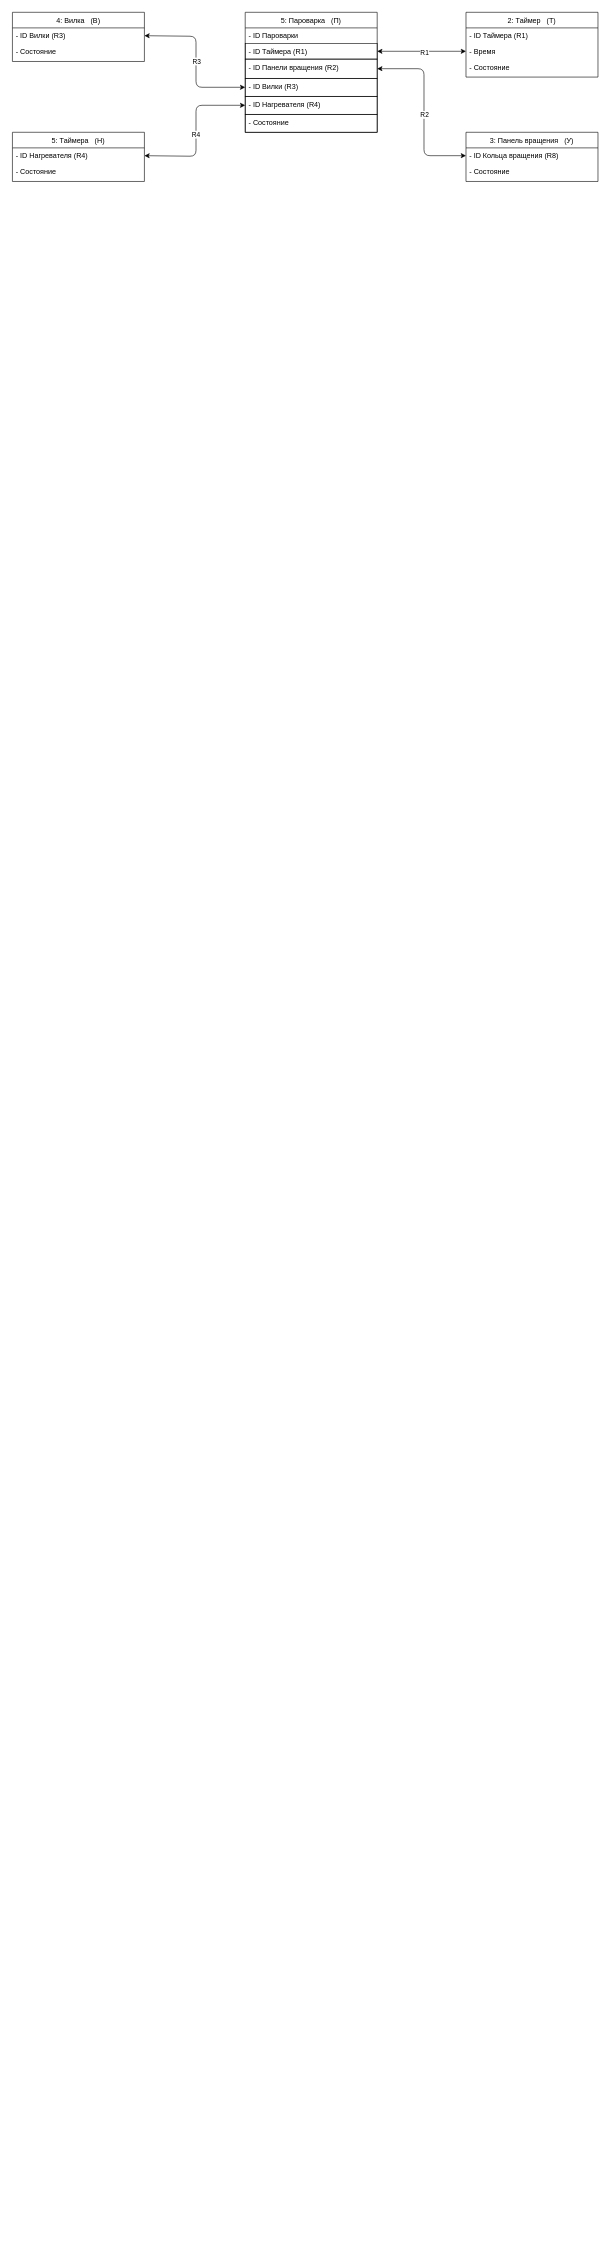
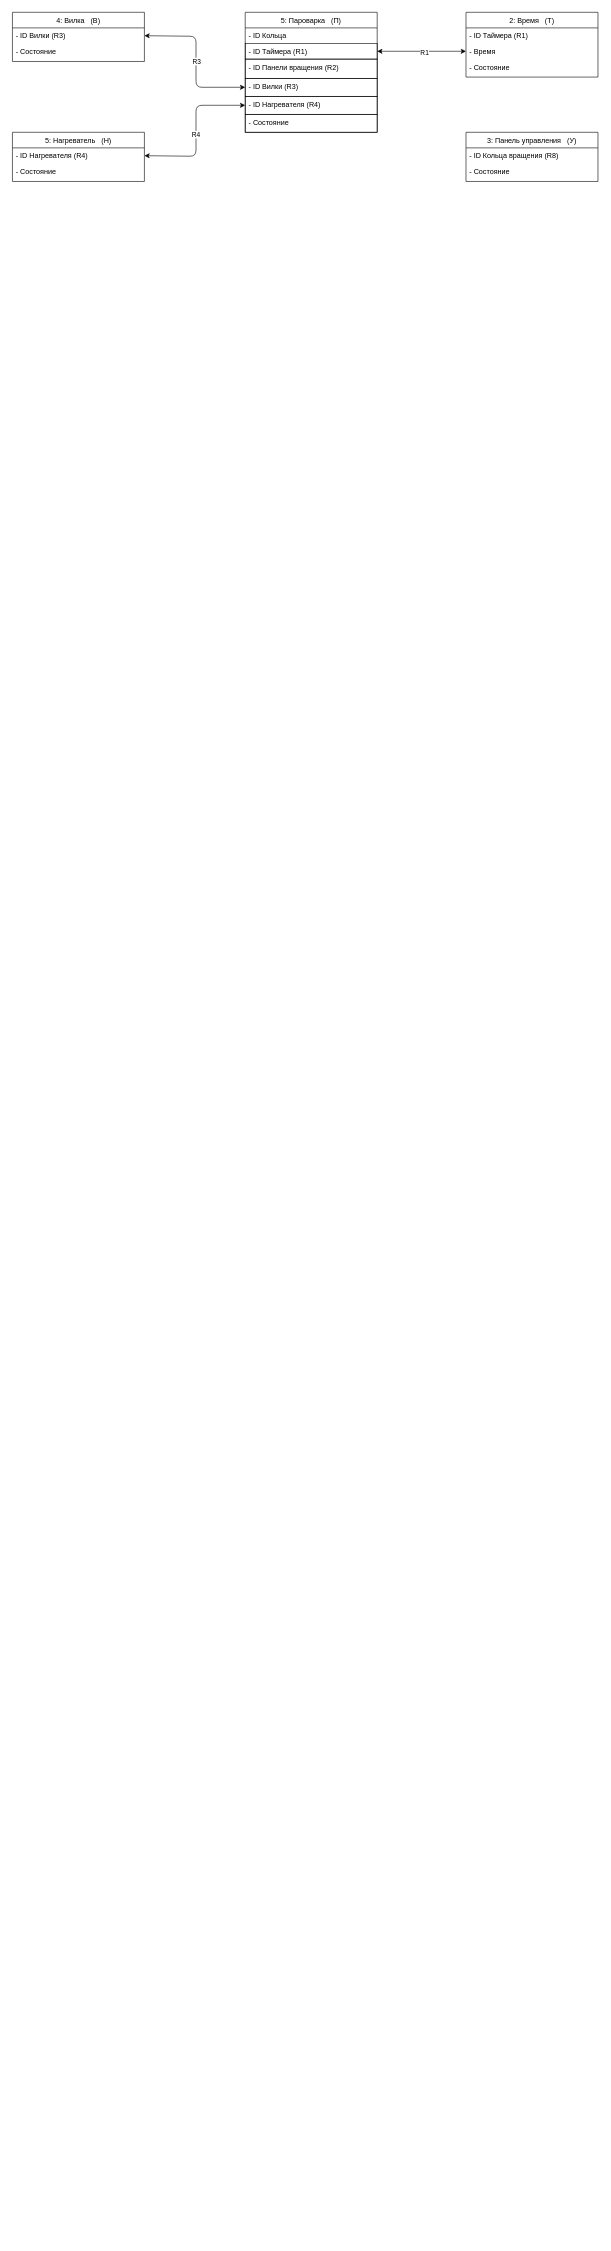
  <mxCell id="0" />
  <mxCell id="1" parent="0" />
  <mxCell id="2" value="5: Пароварка   (П)" style="swimlane;fontStyle=0;childLayout=stackLayout;horizontal=1;startSize=26;fillColor=none;horizontalStack=0;resizeParent=1;resizeParentMax=0;resizeLast=0;collapsible=1;marginBottom=0;" parent="1" vertex="1"><mxGeometry x="408" y="20" width="220" height="200" as="geometry"><mxRectangle x="220" y="90" width="160" height="26" as="alternateBounds" /></mxGeometry></mxCell>
- <mxCell id="3" value="- ID Пароварки" style="text;strokeColor=none;fillColor=none;align=left;verticalAlign=top;spacingLeft=4;spacingRight=4;overflow=hidden;rotatable=0;points=[[0,0.5],[1,0.5]];portConstraint=eastwest;" parent="2" vertex="1"><mxGeometry y="26" width="220" height="26" as="geometry" /></mxCell>
+ <mxCell id="3" value="- ID Кольца" style="text;strokeColor=none;fillColor=none;align=left;verticalAlign=top;spacingLeft=4;spacingRight=4;overflow=hidden;rotatable=0;points=[[0,0.5],[1,0.5]];portConstraint=eastwest;" parent="2" vertex="1"><mxGeometry y="26" width="220" height="26" as="geometry" /></mxCell>
  <mxCell id="4" value="- ID Таймера (R1)" style="text;fillColor=none;align=left;verticalAlign=top;spacingLeft=4;spacingRight=4;overflow=hidden;rotatable=0;points=[[0,0.5],[1,0.5]];portConstraint=eastwest;strokeColor=#000000;" parent="2" vertex="1"><mxGeometry y="52" width="220" height="26" as="geometry" /></mxCell>
  <mxCell id="5" value="- ID Панели вращения (R2)" style="text;fillColor=none;align=left;verticalAlign=top;spacingLeft=4;spacingRight=4;overflow=hidden;rotatable=0;points=[[0,0.5],[1,0.5]];portConstraint=eastwest;strokeColor=#000000;" parent="2" vertex="1"><mxGeometry y="78" width="220" height="32" as="geometry" /></mxCell>
  <mxCell id="6" value="- ID Вилки (R3)" style="text;fillColor=none;align=left;verticalAlign=top;spacingLeft=4;spacingRight=4;overflow=hidden;rotatable=0;points=[[0,0.5],[1,0.5]];portConstraint=eastwest;strokeColor=#000000;" parent="2" vertex="1"><mxGeometry y="110" width="220" height="30" as="geometry" /></mxCell>
  <mxCell id="7" value="- ID Нагревателя (R4)" style="text;fillColor=none;align=left;verticalAlign=top;spacingLeft=4;spacingRight=4;overflow=hidden;rotatable=0;points=[[0,0.5],[1,0.5]];portConstraint=eastwest;strokeColor=#000000;" parent="2" vertex="1"><mxGeometry y="140" width="220" height="30" as="geometry" /></mxCell>
  <mxCell id="8" value="- Состояние" style="text;fillColor=none;align=left;verticalAlign=top;spacingLeft=4;spacingRight=4;overflow=hidden;rotatable=0;points=[[0,0.5],[1,0.5]];portConstraint=eastwest;strokeColor=#000000;" parent="2" vertex="1"><mxGeometry y="170" width="220" height="30" as="geometry" /></mxCell>
- <mxCell id="9" value="5: Таймера   (Н)" style="swimlane;fontStyle=0;childLayout=stackLayout;horizontal=1;startSize=26;fillColor=none;horizontalStack=0;resizeParent=1;resizeParentMax=0;resizeLast=0;collapsible=1;marginBottom=0;" parent="1" vertex="1"><mxGeometry x="20" y="220" width="220" height="82" as="geometry"><mxRectangle x="220" y="90" width="160" height="26" as="alternateBounds" /></mxGeometry></mxCell>
+ <mxCell id="9" value="5: Нагреватель   (Н)" style="swimlane;fontStyle=0;childLayout=stackLayout;horizontal=1;startSize=26;fillColor=none;horizontalStack=0;resizeParent=1;resizeParentMax=0;resizeLast=0;collapsible=1;marginBottom=0;" parent="1" vertex="1"><mxGeometry x="20" y="220" width="220" height="82" as="geometry"><mxRectangle x="220" y="90" width="160" height="26" as="alternateBounds" /></mxGeometry></mxCell>
  <mxCell id="10" value="- ID Нагревателя (R4)" style="text;strokeColor=none;fillColor=none;align=left;verticalAlign=top;spacingLeft=4;spacingRight=4;overflow=hidden;rotatable=0;points=[[0,0.5],[1,0.5]];portConstraint=eastwest;" parent="9" vertex="1"><mxGeometry y="26" width="220" height="26" as="geometry" /></mxCell>
  <mxCell id="11" value="- Состояние" style="text;strokeColor=none;fillColor=none;align=left;verticalAlign=top;spacingLeft=4;spacingRight=4;overflow=hidden;rotatable=0;points=[[0,0.5],[1,0.5]];portConstraint=eastwest;" parent="9" vertex="1"><mxGeometry y="52" width="220" height="30" as="geometry" /></mxCell>
  <mxCell id="12" value="" style="endArrow=classic;startArrow=classic;html=1;exitX=1;exitY=0.5;exitDx=0;exitDy=0;entryX=0;entryY=0.5;entryDx=0;entryDy=0;" parent="1" source="20" target="6" edge="1"><mxGeometry width="50" height="50" relative="1" as="geometry"><mxPoint x="548" y="270" as="sourcePoint" /><mxPoint x="406" y="150" as="targetPoint" /><Array as="points"><mxPoint x="326" y="60" /><mxPoint x="326" y="145" /><mxPoint x="376" y="145" /></Array></mxGeometry></mxCell>
  <mxCell id="13" value="R3" style="edgeLabel;html=1;align=center;verticalAlign=middle;resizable=0;points=[];" parent="12" vertex="1" connectable="0"><mxGeometry x="-0.267" y="-1" relative="1" as="geometry"><mxPoint x="1" y="35" as="offset" /></mxGeometry></mxCell>
- <mxCell id="14" value="" style="endArrow=classic;startArrow=classic;html=1;entryX=1;entryY=0.5;entryDx=0;entryDy=0;exitX=0;exitY=0.5;exitDx=0;exitDy=0;" parent="1" source="17" target="5" edge="1"><mxGeometry width="50" height="50" relative="1" as="geometry"><mxPoint x="548" y="270" as="sourcePoint" /><mxPoint x="598" y="220" as="targetPoint" /><Array as="points"><mxPoint x="706" y="259" /><mxPoint x="706" y="114" /></Array></mxGeometry></mxCell>
- <mxCell id="15" value="R2" style="edgeLabel;html=1;align=center;verticalAlign=middle;resizable=0;points=[];" parent="14" vertex="1" connectable="0"><mxGeometry x="-0.208" y="4" relative="1" as="geometry"><mxPoint x="4" y="-23" as="offset" /></mxGeometry></mxCell>
- <mxCell id="16" value="3: Панель вращения   (У)" style="swimlane;fontStyle=0;childLayout=stackLayout;horizontal=1;startSize=26;fillColor=none;horizontalStack=0;resizeParent=1;resizeParentMax=0;resizeLast=0;collapsible=1;marginBottom=0;" parent="1" vertex="1"><mxGeometry x="776" y="220" width="220" height="82" as="geometry"><mxRectangle x="220" y="90" width="160" height="26" as="alternateBounds" /></mxGeometry></mxCell>
+ <mxCell id="16" value="3: Панель управления   (У)" style="swimlane;fontStyle=0;childLayout=stackLayout;horizontal=1;startSize=26;fillColor=none;horizontalStack=0;resizeParent=1;resizeParentMax=0;resizeLast=0;collapsible=1;marginBottom=0;" parent="1" vertex="1"><mxGeometry x="776" y="220" width="220" height="82" as="geometry"><mxRectangle x="220" y="90" width="160" height="26" as="alternateBounds" /></mxGeometry></mxCell>
  <mxCell id="17" value="- ID Кольца вращения (R8)" style="text;strokeColor=none;fillColor=none;align=left;verticalAlign=top;spacingLeft=4;spacingRight=4;overflow=hidden;rotatable=0;points=[[0,0.5],[1,0.5]];portConstraint=eastwest;" parent="16" vertex="1"><mxGeometry y="26" width="220" height="26" as="geometry" /></mxCell>
  <mxCell id="18" value="- Состояние" style="text;strokeColor=none;fillColor=none;align=left;verticalAlign=top;spacingLeft=4;spacingRight=4;overflow=hidden;rotatable=0;points=[[0,0.5],[1,0.5]];portConstraint=eastwest;" parent="16" vertex="1"><mxGeometry y="52" width="220" height="30" as="geometry" /></mxCell>
  <mxCell id="19" value="4: Вилка   (В)" style="swimlane;fontStyle=0;childLayout=stackLayout;horizontal=1;startSize=26;fillColor=none;horizontalStack=0;resizeParent=1;resizeParentMax=0;resizeLast=0;collapsible=1;marginBottom=0;" parent="1" vertex="1"><mxGeometry x="20" y="20" width="220" height="82" as="geometry"><mxRectangle x="220" y="90" width="160" height="26" as="alternateBounds" /></mxGeometry></mxCell>
  <mxCell id="20" value="- ID Вилки (R3)" style="text;strokeColor=none;fillColor=none;align=left;verticalAlign=top;spacingLeft=4;spacingRight=4;overflow=hidden;rotatable=0;points=[[0,0.5],[1,0.5]];portConstraint=eastwest;" parent="19" vertex="1"><mxGeometry y="26" width="220" height="26" as="geometry" /></mxCell>
  <mxCell id="21" value="- Состояние" style="text;strokeColor=none;fillColor=none;align=left;verticalAlign=top;spacingLeft=4;spacingRight=4;overflow=hidden;rotatable=0;points=[[0,0.5],[1,0.5]];portConstraint=eastwest;" parent="19" vertex="1"><mxGeometry y="52" width="220" height="30" as="geometry" /></mxCell>
  <mxCell id="22" value="" style="endArrow=classic;startArrow=classic;html=1;entryX=0;entryY=0.5;entryDx=0;entryDy=0;exitX=1;exitY=0.5;exitDx=0;exitDy=0;" parent="1" source="10" target="7" edge="1"><mxGeometry width="50" height="50" relative="1" as="geometry"><mxPoint x="286" y="93" as="sourcePoint" /><mxPoint x="508" y="190" as="targetPoint" /><Array as="points"><mxPoint x="326" y="260" /><mxPoint x="326" y="175" /></Array></mxGeometry></mxCell>
  <mxCell id="23" value="R4" style="edgeLabel;html=1;align=center;verticalAlign=middle;resizable=0;points=[];" parent="22" vertex="1" connectable="0"><mxGeometry x="-0.347" y="-4" relative="1" as="geometry"><mxPoint x="3" y="-40" as="offset" /></mxGeometry></mxCell>
  <mxCell id="24" value="" style="endArrow=classic;startArrow=classic;html=1;entryX=1;entryY=0.5;entryDx=0;entryDy=0;exitX=0;exitY=0.5;exitDx=0;exitDy=0;" parent="1" source="28" target="4" edge="1"><mxGeometry width="50" height="50" relative="1" as="geometry"><mxPoint x="709.68" y="172.016" as="sourcePoint" /><mxPoint x="688" y="190" as="targetPoint" /></mxGeometry></mxCell>
  <mxCell id="25" value="R1" style="edgeLabel;html=1;align=center;verticalAlign=middle;resizable=0;points=[];" parent="24" vertex="1" connectable="0"><mxGeometry x="-0.135" y="1" relative="1" as="geometry"><mxPoint x="-6" y="1" as="offset" /></mxGeometry></mxCell>
- <mxCell id="26" value="2: Таймер   (T)" style="swimlane;fontStyle=0;childLayout=stackLayout;horizontal=1;startSize=26;fillColor=none;horizontalStack=0;resizeParent=1;resizeParentMax=0;resizeLast=0;collapsible=1;marginBottom=0;" parent="1" vertex="1"><mxGeometry x="776" y="20" width="220" height="108" as="geometry"><mxRectangle x="220" y="90" width="160" height="26" as="alternateBounds" /></mxGeometry></mxCell>
+ <mxCell id="26" value="2: Время   (T)" style="swimlane;fontStyle=0;childLayout=stackLayout;horizontal=1;startSize=26;fillColor=none;horizontalStack=0;resizeParent=1;resizeParentMax=0;resizeLast=0;collapsible=1;marginBottom=0;" parent="1" vertex="1"><mxGeometry x="776" y="20" width="220" height="108" as="geometry"><mxRectangle x="220" y="90" width="160" height="26" as="alternateBounds" /></mxGeometry></mxCell>
  <mxCell id="27" value="- ID Таймера (R1)" style="text;strokeColor=none;fillColor=none;align=left;verticalAlign=top;spacingLeft=4;spacingRight=4;overflow=hidden;rotatable=0;points=[[0,0.5],[1,0.5]];portConstraint=eastwest;" parent="26" vertex="1"><mxGeometry y="26" width="220" height="26" as="geometry" /></mxCell>
  <mxCell id="28" value="- Время" style="text;strokeColor=none;fillColor=none;align=left;verticalAlign=top;spacingLeft=4;spacingRight=4;overflow=hidden;rotatable=0;points=[[0,0.5],[1,0.5]];portConstraint=eastwest;" parent="26" vertex="1"><mxGeometry y="52" width="220" height="26" as="geometry" /></mxCell>
  <mxCell id="29" value="- Состояние" style="text;strokeColor=none;fillColor=none;align=left;verticalAlign=top;spacingLeft=4;spacingRight=4;overflow=hidden;rotatable=0;points=[[0,0.5],[1,0.5]];portConstraint=eastwest;" parent="26" vertex="1"><mxGeometry y="78" width="220" height="30" as="geometry" /></mxCell>
  <mxCell id="30" value="" style="edgeStyle=none;rounded=0;orthogonalLoop=1;jettySize=auto;html=1;" parent="1" edge="1"><mxGeometry relative="1" as="geometry"><mxPoint x="452" y="3670" as="sourcePoint" /></mxGeometry></mxCell>
  <mxCell id="31" value="" style="edgeStyle=none;rounded=0;orthogonalLoop=1;jettySize=auto;html=1;" parent="1" edge="1"><mxGeometry relative="1" as="geometry"><mxPoint x="452" y="3730" as="sourcePoint" /></mxGeometry></mxCell>
